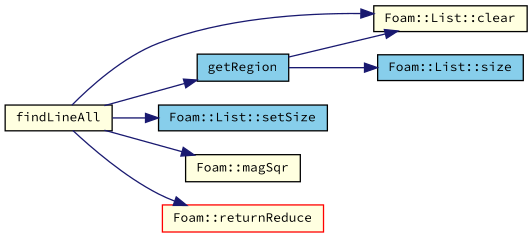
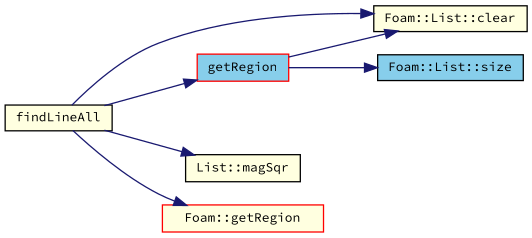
  digraph {
    fontname="Source Code Pro"
    rankdir=LR
    node [color=black fillcolor=lightyellow fontname="Source Code Pro" fontsize=10 shape=record style=filled]
    edge [color=midnightblue fontname="Source Code Pro" fontsize=10 labelfontname=Helvetica labelfontsize=10 style=solid]
    n1 [fontcolor=black height=0.2 label=findLineAll width=0.4]
    n2 [height=0.2 label="Foam::List::clear" width=0.4]
-   n3 [fillcolor=skyblue height=0.2 label=getRegion width=0.4]
-   n4 [fillcolor=skyblue height=0.2 label="Foam::List::setSize" width=0.4]
-   n5 [height=0.2 label="Foam::magSqr" width=0.4]
-   n6 [color=red height=0.2 label="Foam::returnReduce" width=0.4]
+   n3 [color=red fillcolor=skyblue height=0.2 label=getRegion width=0.4]
+   n5 [height=0.2 label="List::magSqr" width=0.4]
+   n6 [color=red height=0.2 label="Foam::getRegion" width=0.4]
    n7 [fillcolor=skyblue height=0.2 label="Foam::List::size" width=0.4]
    n1 -> n2
    n1 -> n3
-   n1 -> n4
    n1 -> n5
    n1 -> n6
    n3 -> n2
    n3 -> n7
  }
